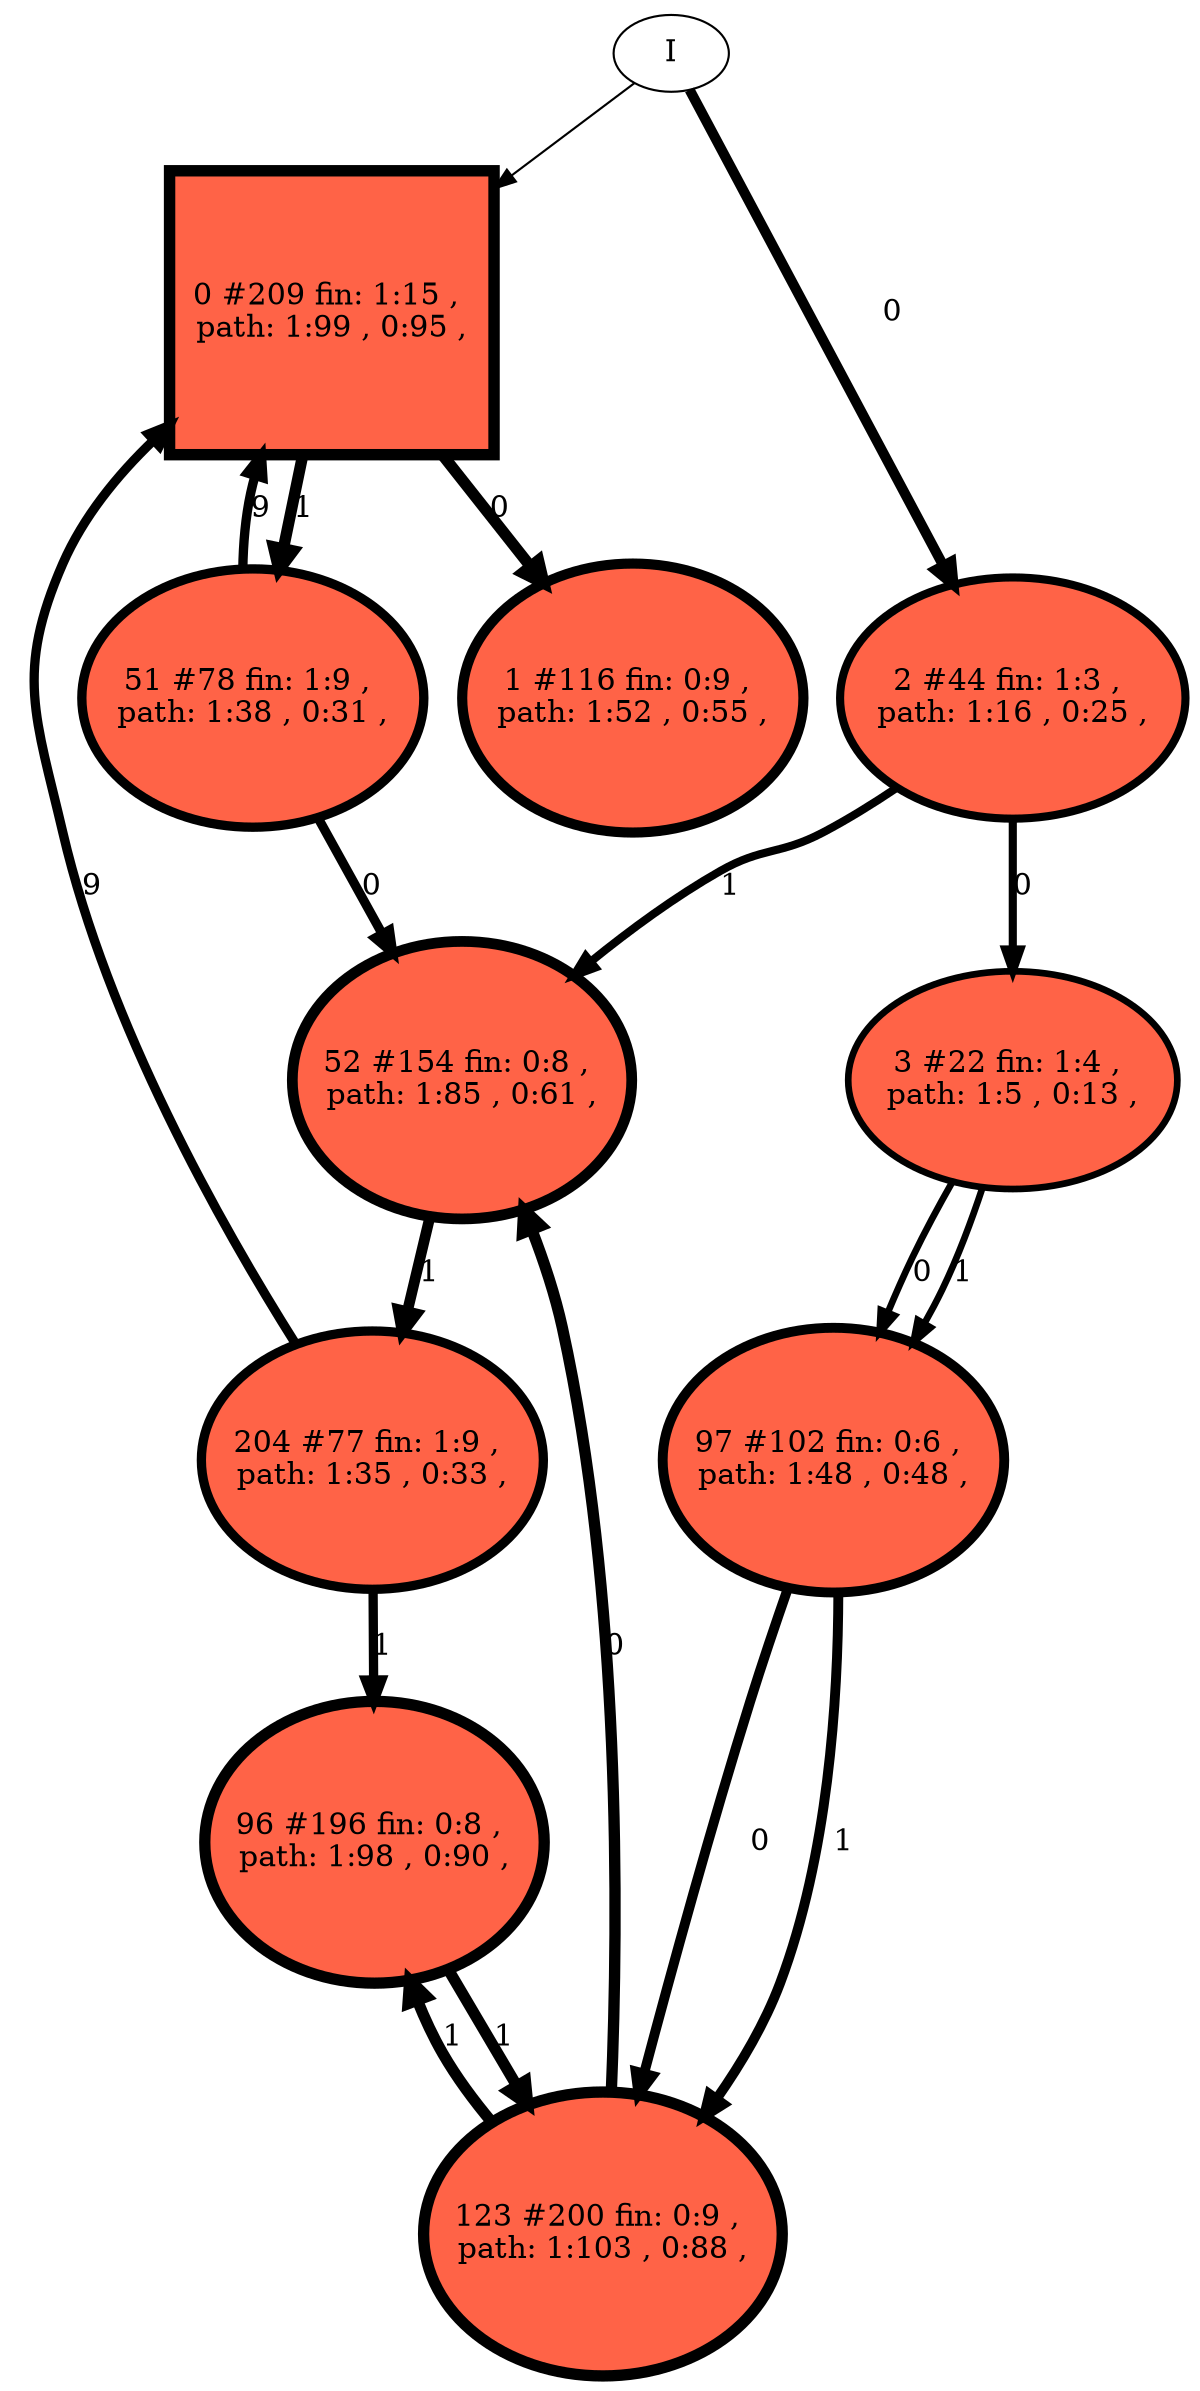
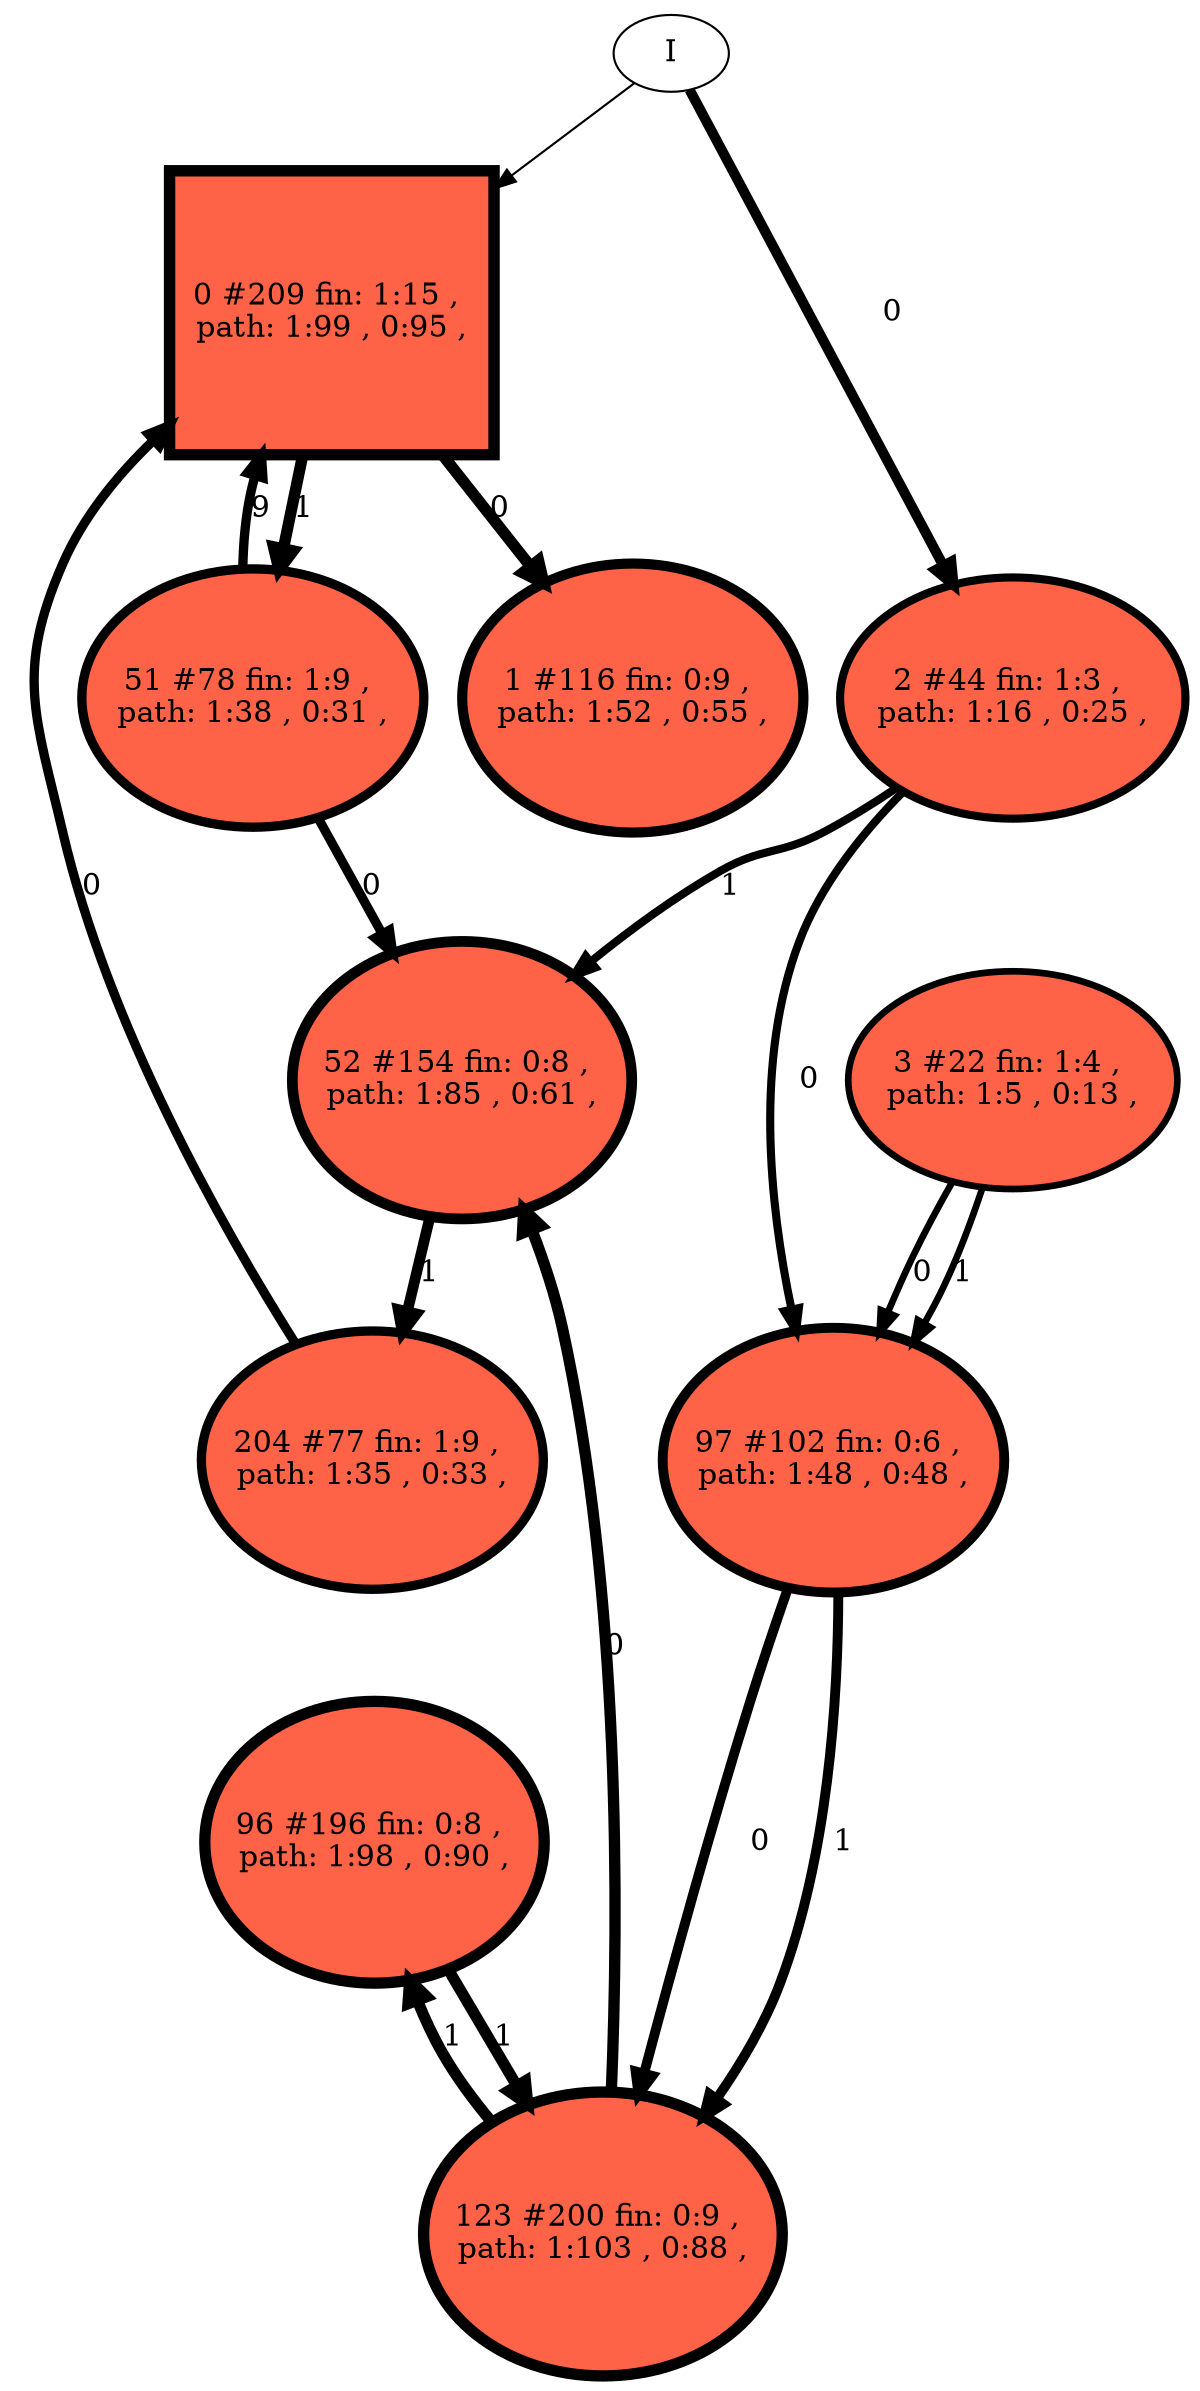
  digraph {
    node [fillcolor=tomato style=filled]
    edge [penwidth=5.34711]
    n1 [height=1.848 label="0 #209 fin: 1:15 , \n path: 1:99 , 0:95 , " penwidth=5.34711 shape=box width=1.848]
    n2 [height=1.75131 label="1 #116 fin: 0:9 , \n path: 1:52 , 0:55 , " penwidth=4.76217 width=1.75131]
    n3 [height=1.68073 label="51 #78 fin: 1:9 , \n path: 1:38 , 0:31 , " penwidth=4.36945 width=1.68073]
    n4 [height=1.79897 label="52 #154 fin: 0:8 , \n path: 1:85 , 0:61 , " penwidth=5.04343 width=1.79897]
    I [fillcolor="" style=""]
    n6 [height=1.57 label="2 #44 fin: 1:3 , \n path: 1:16 , 0:25 , " penwidth=3.80666 width=1.57]
    n7 [height=1.41961 label="3 #22 fin: 1:4 , \n path: 1:5 , 0:13 , " penwidth=3.13549 width=1.41961]
    n8 [height=1.83788 label="96 #196 fin: 0:8 , \n path: 1:98 , 0:90 , " penwidth=5.2832 width=1.83788]
    n9 [height=1.84107 label="123 #200 fin: 0:9 , \n path: 1:103 , 0:88 , " penwidth=5.3033 width=1.84107]
    n10 [height=1.67835 label="204 #77 fin: 1:9 , \n path: 1:35 , 0:33 , " penwidth=4.35671 width=1.67835]
    n11 [height=1.72895 label="97 #102 fin: 0:6 , \n path: 1:48 , 0:48 , " penwidth=4.63473 width=1.72895]
    n1 -> n2 [label="0 "]
    n1 -> n3 [label="1 "]
    n3 -> n1 [label="9 " penwidth=4.36945]
    n3 -> n4 [label="0 " penwidth=4.36945]
    n4 -> n10 [label="1 " penwidth=5.04343]
    I -> n1 [penwidth=""]
    I -> n6 [label="0 " penwidth=4.76217]
    n6 -> n4 [label="1 " penwidth=3.80666]
-   n6 -> n7 [label="0 " penwidth=3.80666]
+   n6 -> n11 [label="0 " penwidth=3.80666]
    n7 -> n11 [label="0 " penwidth=3.13549]
    n7 -> n11 [label="1 " penwidth=3.13549]
    n8 -> n9 [label="1 " penwidth=5.2832]
    n9 -> n4 [label="0 " penwidth=5.3033]
    n9 -> n8 [label="1 " penwidth=5.3033]
-   n10 -> n1 [label="9 " penwidth=4.35671]
-   n10 -> n8 [label="1 " penwidth=4.35671]
+   n10 -> n1 [label="0 " penwidth=4.35671]
    n11 -> n9 [label="0 " penwidth=4.63473]
    n11 -> n9 [label="1 " penwidth=4.63473]
  }
